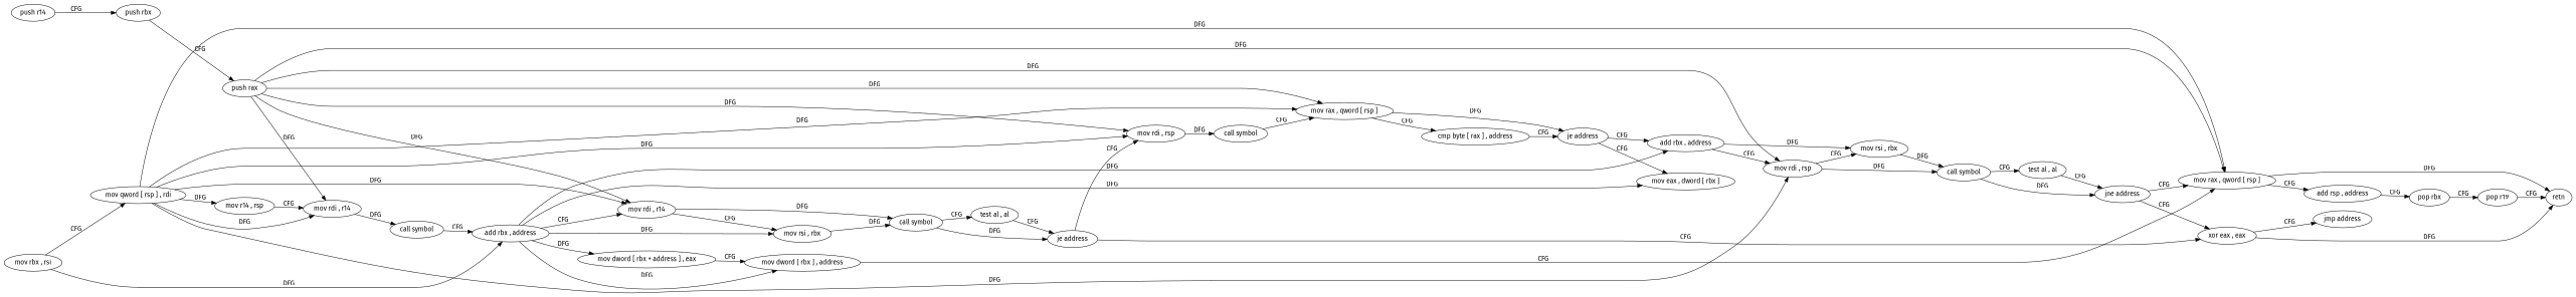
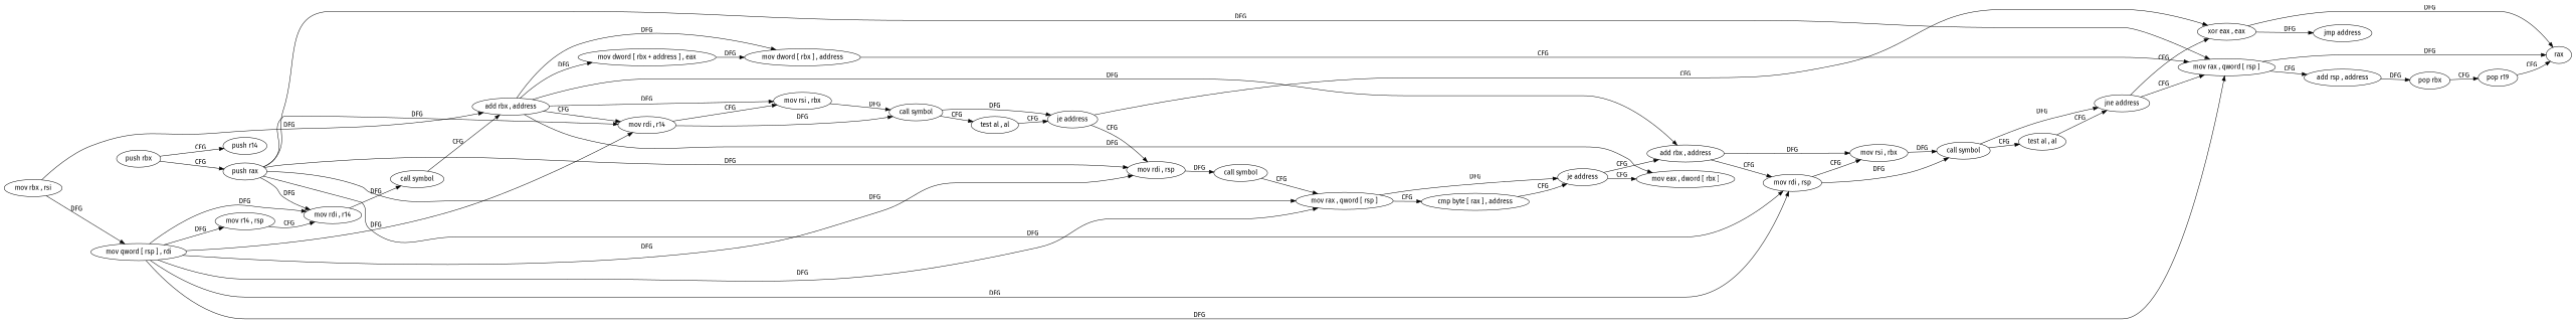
  digraph {
    fontname="Fira Sans"
    rankdir=LR
    node [fontname="Fira Sans"]
    edge [fontname="Fira Sans"]
    n1 [label="push r14"]
    n2 [label="push rbx"]
    n3 [label="push rax"]
    n4 [label="mov rdi , r14"]
    n5 [label="mov rdi , r14"]
    n6 [label="mov rdi , rsp"]
    n7 [label="mov rax , qword [ rsp ]"]
    n8 [label="mov rax , qword [ rsp ]"]
    n9 [label="mov rdi , rsp"]
    n10 [label="mov rbx , rsi"]
    n11 [label="mov qword [ rsp ] , rdi"]
    n12 [label="add rbx , address"]
    n13 [label="call symbol"]
    n14 [label="mov rsi , rbx"]
    n15 [label="call symbol"]
    n16 [label="call symbol"]
    n17 [label="cmp byte [ rax ] , address"]
    n18 [label="je address"]
-   n19 [label=retn]
+   n19 [label=rax]
    n20 [label="add rsp , address"]
    n21 [label="mov rsi , rbx"]
    n22 [label="call symbol"]
    n23 [label="mov r14 , rsp"]
    n24 [label="mov eax , dword [ rbx ]"]
    n25 [label="add rbx , address"]
    n26 [label="mov dword [ rbx + address ] , eax"]
    n27 [label="mov dword [ rbx ] , address"]
    n28 [label="test al , al"]
    n29 [label="je address"]
    n30 [label="xor eax , eax"]
    n31 [label="jmp address"]
    n32 [label="pop rbx"]
    n33 [label="pop r19"]
    n34 [label="test al , al"]
    n35 [label="jne address"]
-   n1 -> n2 [label=CFG]
+   n2 -> n1 [label=CFG]
    n2 -> n3 [label=CFG]
    n3 -> n4 [label=DFG]
    n3 -> n5 [label=DFG]
    n3 -> n6 [label=DFG]
    n3 -> n7 [label=DFG]
    n3 -> n8 [label=DFG]
    n3 -> n9 [label=DFG]
    n4 -> n13 [label=DFG]
    n5 -> n14 [label=CFG]
    n5 -> n15 [label=DFG]
    n6 -> n16 [label=DFG]
    n7 -> n17 [label=CFG]
    n7 -> n18 [label=DFG]
    n8 -> n19 [label=DFG]
    n8 -> n20 [label=CFG]
    n9 -> n21 [label=CFG]
    n9 -> n22 [label=DFG]
-   n10 -> n11 [label=CFG]
+   n10 -> n11 [label=DFG]
    n10 -> n12 [label=DFG]
    n11 -> n4 [label=DFG]
    n11 -> n5 [label=DFG]
    n11 -> n6 [label=DFG]
    n11 -> n7 [label=DFG]
    n11 -> n8 [label=DFG]
    n11 -> n9 [label=DFG]
    n11 -> n23 [label=DFG]
    n12 -> n5 [label=CFG]
    n12 -> n14 [label=DFG]
    n12 -> n24 [label=DFG]
    n12 -> n25 [label=DFG]
    n12 -> n26 [label=DFG]
    n12 -> n27 [label=DFG]
    n13 -> n12 [label=CFG]
    n14 -> n15 [label=DFG]
    n15 -> n28 [label=CFG]
    n15 -> n29 [label=DFG]
    n16 -> n7 [label=CFG]
    n17 -> n18 [label=CFG]
    n18 -> n24 [label=CFG]
    n18 -> n25 [label=CFG]
-   n20 -> n32 [label=CFG]
+   n20 -> n32 [label=DFG]
    n21 -> n22 [label=DFG]
    n22 -> n34 [label=CFG]
    n22 -> n35 [label=DFG]
    n23 -> n4 [label=CFG]
    n25 -> n9 [label=CFG]
    n25 -> n21 [label=DFG]
-   n26 -> n27 [label=CFG]
+   n26 -> n27 [label=DFG]
    n27 -> n8 [label=CFG]
    n28 -> n29 [label=CFG]
    n29 -> n6 [label=CFG]
    n29 -> n30 [label=CFG]
    n30 -> n19 [label=DFG]
-   n30 -> n31 [label=CFG]
+   n30 -> n31 [label=DFG]
    n32 -> n33 [label=CFG]
    n33 -> n19 [label=CFG]
    n34 -> n35 [label=CFG]
    n35 -> n8 [label=CFG]
    n35 -> n30 [label=CFG]
  }
